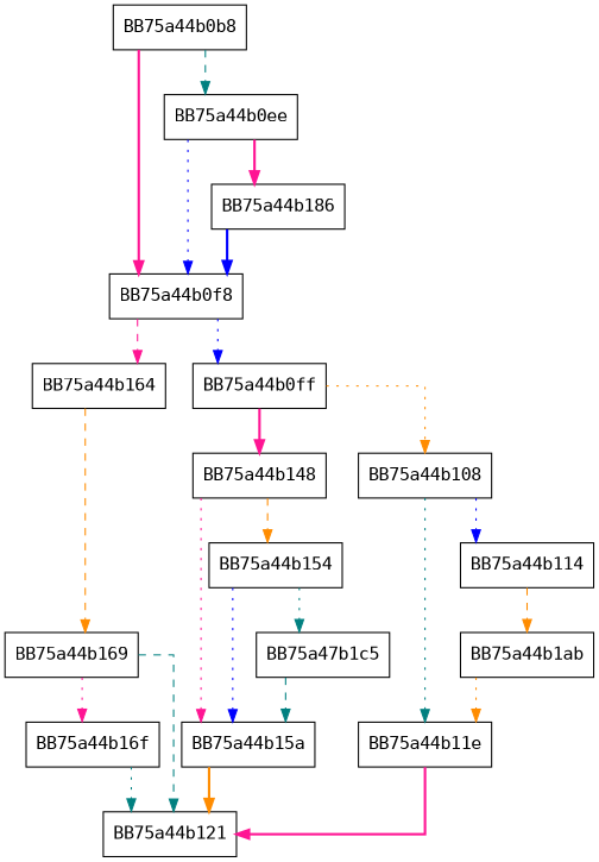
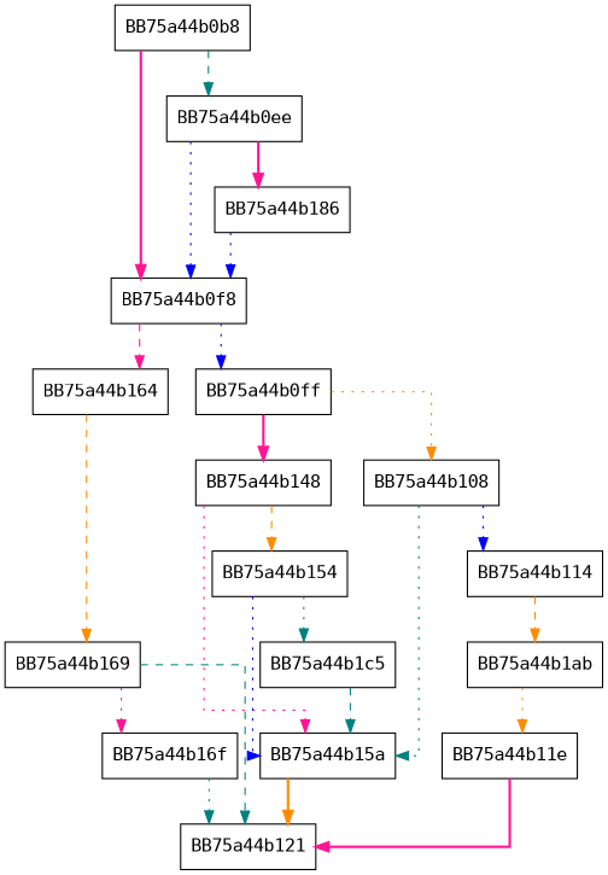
  digraph {
    fontname="DejaVu Sans Mono"
    splines=ortho
    node [fontname="DejaVu Sans Mono" shape=box]
    edge [color=deeppink fontname="DejaVu Sans Mono" style=dotted]
    BB75a44b0b8
    BB75a44b0f8
    BB75a44b0ee
    BB75a44b164
    BB75a44b0ff
    BB75a44b186
    BB75a44b169
    BB75a44b148
    BB75a44b108
    BB75a44b121
    BB75a44b16f
    BB75a44b15a
    BB75a44b154
    BB75a44b11e
    BB75a44b114
-   BB75a44b1c5 [label=BB75a47b1c5]
+   BB75a44b1c5
    BB75a44b1ab
    BB75a44b0b8 -> BB75a44b0f8 [style=bold]
    BB75a44b0b8 -> BB75a44b0ee [color=teal style=dashed]
    BB75a44b0f8 -> BB75a44b164 [style=dashed]
    BB75a44b0f8 -> BB75a44b0ff [color=blue]
    BB75a44b0ee -> BB75a44b0f8 [color=blue]
    BB75a44b0ee -> BB75a44b186 [style=bold]
    BB75a44b164 -> BB75a44b169 [color=darkorange style=dashed]
    BB75a44b0ff -> BB75a44b148 [style=bold]
    BB75a44b0ff -> BB75a44b108 [color=darkorange]
-   BB75a44b186 -> BB75a44b0f8 [color=blue style=bold]
+   BB75a44b186 -> BB75a44b0f8 [color=blue]
    BB75a44b169 -> BB75a44b121 [color=teal style=dashed]
    BB75a44b169 -> BB75a44b16f
    BB75a44b148 -> BB75a44b15a
    BB75a44b148 -> BB75a44b154 [color=darkorange style=dashed]
-   BB75a44b108 -> BB75a44b11e [color=teal]
+   BB75a44b108 -> BB75a44b15a [color=teal]
    BB75a44b108 -> BB75a44b114 [color=blue]
    BB75a44b16f -> BB75a44b121 [color=teal]
    BB75a44b15a -> BB75a44b121 [color=darkorange style=bold]
    BB75a44b154 -> BB75a44b15a [color=blue]
    BB75a44b154 -> BB75a44b1c5 [color=teal]
    BB75a44b11e -> BB75a44b121 [style=bold]
    BB75a44b114 -> BB75a44b1ab [color=darkorange style=dashed]
    BB75a44b1c5 -> BB75a44b15a [color=teal style=dashed]
    BB75a44b1ab -> BB75a44b11e [color=darkorange]
  }
